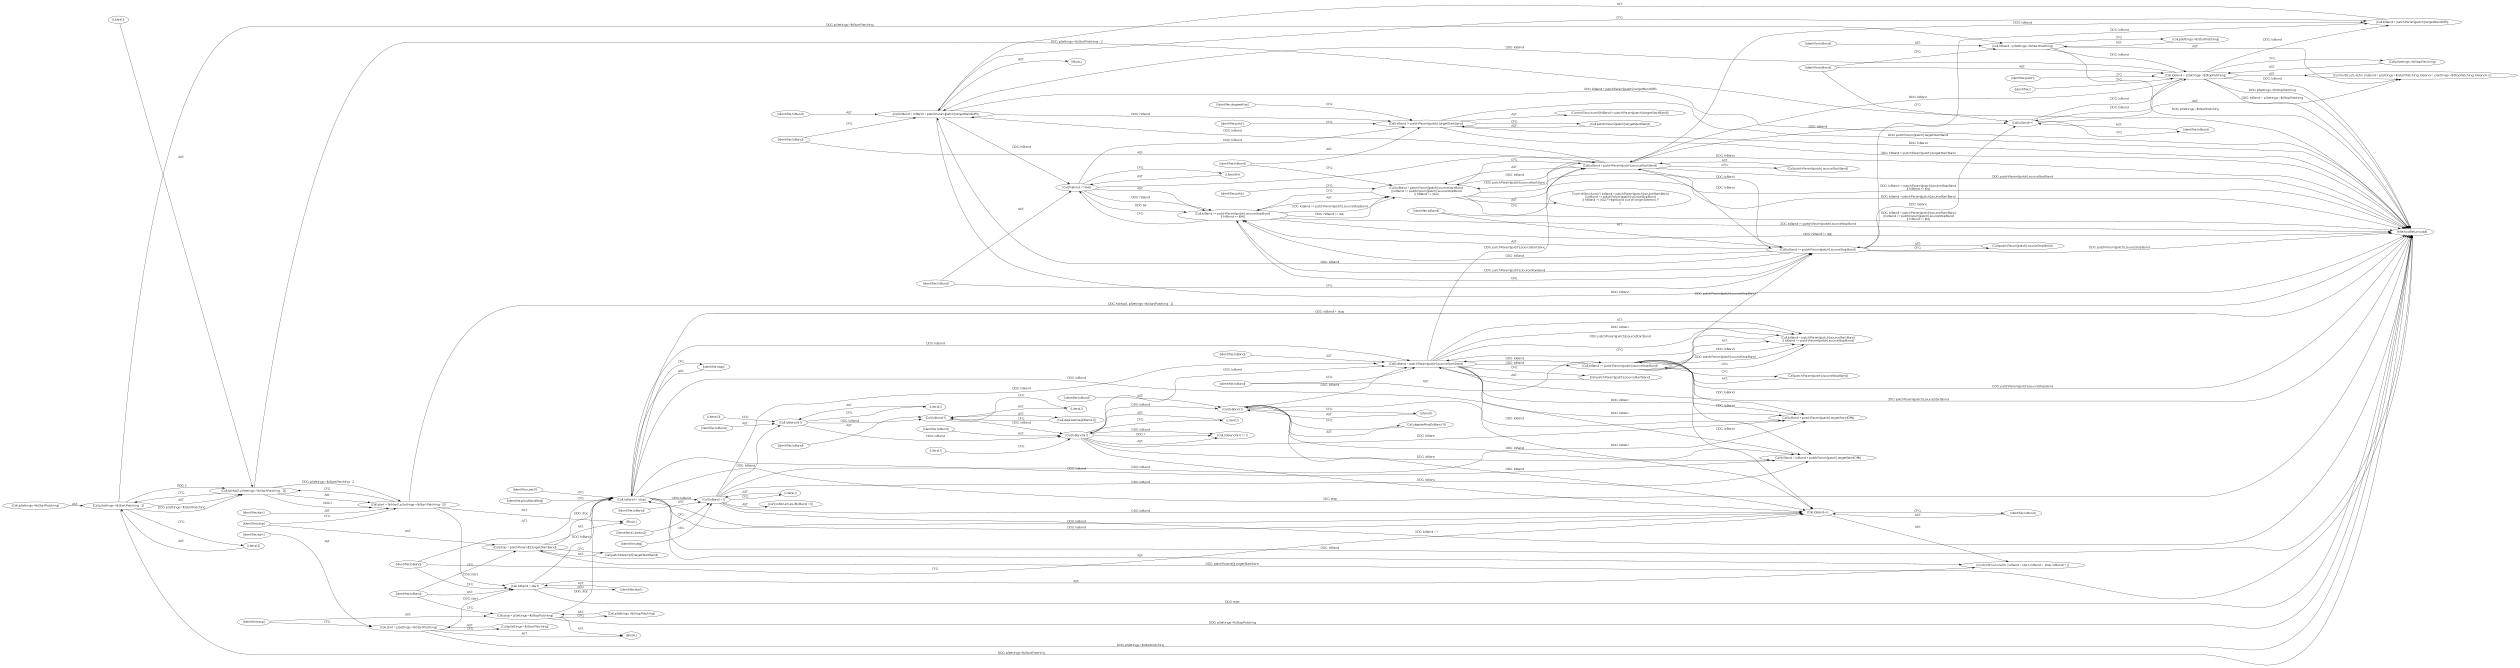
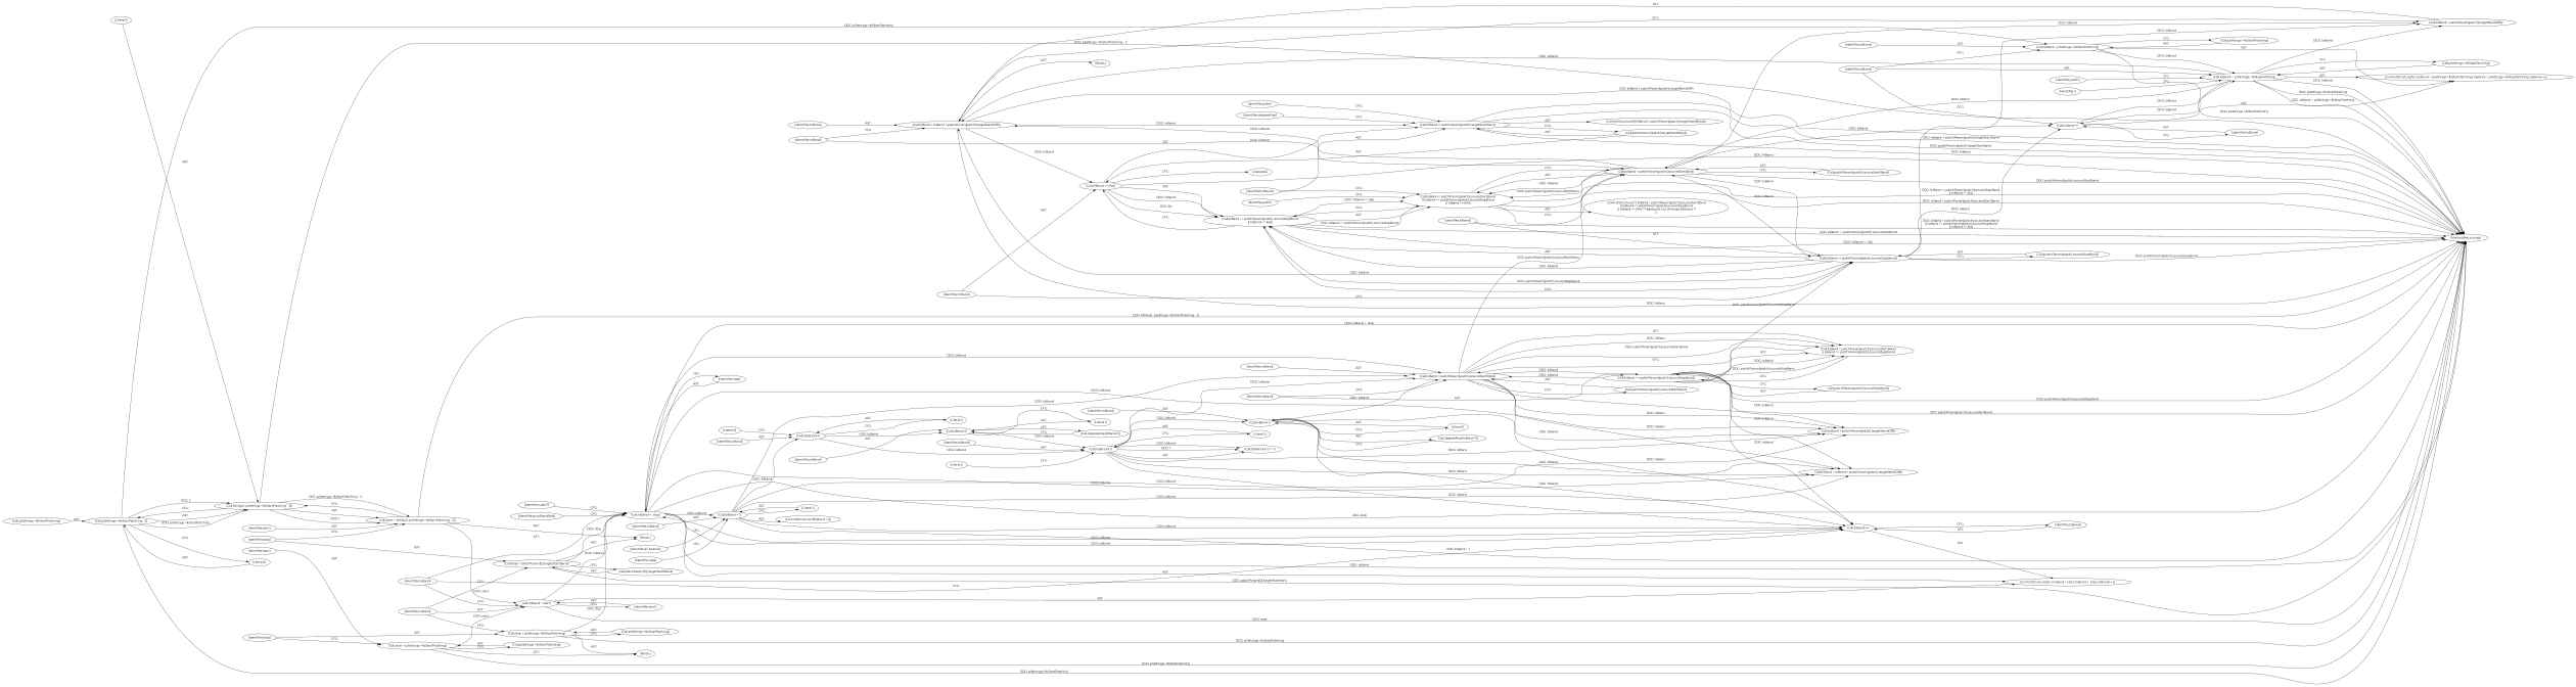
  digraph {
    fontname=Montserrat
    rankdir=LR
    node [fontname=Montserrat]
    edge [fontname=Montserrat]
    n1 [label="(Call,hiBand = loBand + patchParam[patch].targetBandOffs)"]
    n2 [label="(Call,hiBand >= (64))"]
    n3 [label="(Call,hiBand != patchParam[patch].targetStartBand)"]
    n4 [label="(Block,)"]
    n5 [label="(MethodReturn,void)"]
    n6 [label="(Call,loBand + patchParam[patch].targetBandOffs)"]
    n7 [label="(Call,loBand >= patchParam[patch].sourceStopBand\n || hiBand >= (64))"]
    n8 [label="(Literal,64)"]
    n9 [label="(ControlStructure,if(hiBand != patchParam[patch].targetStartBand))"]
    n10 [label="(Call,patchParam[patch].targetStartBand)"]
    n11 [label="(Call,loBand >= patchParam[patch].sourceStopBand)"]
    n12 [label="(Call,loBand < patchParam[patch].sourceStartBand)"]
    n13 [label="(Call,loBand++)"]
    n14 [label="(Call,patchParam[patch].sourceStopBand)"]
    n15 [label="(Call,loBand < patchParam[patch].sourceStartBand\n || loBand >= patchParam[patch].sourceStopBand\n || hiBand >= (64))"]
    n16 [label="(Call,patchParam[patch].sourceStartBand)"]
    n17 [label="(Call,loBand <  pSettings->lbStopPatching)"]
    n18 [label="(ControlStructure,for ( loBand = pSettings->lbStartPatching; loBand <  pSettings->lbStopPatching; loBand++ ))"]
    n19 [label="(Identifier,loBand)"]
    n20 [label="(ControlStructure,if ( loBand < patchParam[patch].sourceStartBand\n || loBand >= patchParam[patch].sourceStopBand\n || hiBand >= (64) /* Highband out of range (biterror) */\n ))"]
    n21 [label="(Call,pSettings->lbStopPatching)"]
    n22 [label="(Call,loBand = pSettings->lbStartPatching)"]
    n23 [label="(Call,pSettings->lbStartPatching)"]
    n24 [label="(Call,pSettings->lbStartPatching - 2)"]
    n25 [label="(Call,fixMax(1, pSettings->lbStartPatching - 2))"]
    n26 [label="(Literal,2)"]
    n27 [label="(Call,start = fixMax(1, pSettings->lbStartPatching - 2))"]
    n28 [label="(Call,loBand < patchParam[patch].sourceStartBand)"]
    n29 [label="(Call,loBand >= patchParam[patch].sourceStopBand)"]
    n30 [label="(Call,loBand++)"]
    n31 [label="(Call,loBand + patchParam[patch].targetBandOffs)"]
    n32 [label="(Call,patchParam[patch].sourceStartBand)"]
    n33 [label="(Call,hiBand = loBand + patchParam[patch].targetBandOffs)"]
    n34 [label="(Call,loBand < patchParam[patch].sourceStartBand\n || loBand >= patchParam[patch].sourceStopBand)"]
    n35 [label="(Call,patchParam[patch].sourceStopBand)"]
    n36 [label="(Call,loBand <  stop)"]
    n37 [label="(ControlStructure,for ( loBand = start; loBand <  stop; loBand++ ))"]
    n38 [label="(Identifier,loBand)"]
    n39 [label="(Call,loBand > 1)"]
    n40 [label="(Identifier,stop)"]
    n41 [label="(Call,loBand & 1)"]
    n42 [label="(Literal,1)"]
    n43 [label="(ControlStructure,if(loBand > 1))"]
    n44 [label="(Call,loBand & 1)"]
    n45 [label="(Call,loBand-1)"]
    n46 [label="(Literal,1)"]
    n47 [label="(Call,loBand-1)"]
    n48 [label="(Call,degreeAlias[loBand-1])"]
    n49 [label="(Literal,1)"]
    n50 [label="(Call,(loBand & 1) == 1)"]
    n51 [label="(Literal,1)"]
    n52 [label="(Literal,1)"]
    n53 [label="(Call,degreeAlias[loBand-1])"]
    n54 [label="(Call,loBand = start)"]
    n55 [label="(Identifier,start)"]
    n56 [label="(Call,start = pSettings->lbStartPatching)"]
    n57 [label="(Call,pSettings->lbStartPatching)"]
    n58 [label="(Block,)"]
    n59 [label="(Block,)"]
    n60 [label="(Call,stop = pSettings->lbStopPatching)"]
    n61 [label="(Call,pSettings->lbStopPatching)"]
    n62 [label="(Call,stop = patchParam[0].targetStartBand)"]
    n63 [label="(Call,patchParam[0].targetStartBand)"]
    n64 [label="(Identifier,loBand)"]
    n65 [label="(Identifier,stop)"]
    n66 [label="(Identifier,loBand)"]
    n67 [label="(Identifier,loBand)"]
    n68 [label="(Identifier,useLP)"]
    n69 [label="(Call,pSettings->lbStartPatching)"]
    n70 [label="(Identifier,stop)"]
    n71 [label="(Identifier,i)"]
    n72 [label="(Identifier,start)"]
    n73 [label="(Identifier,loBand)"]
    n74 [label="(Identifier,loBand)"]
    n75 [label="(Literal,1)"]
    n76 [label="(Identifier,loBand)"]
    n77 [label="(Identifier,hiBand)"]
    n78 [label="(Identifier,hiBand)"]
    n79 [label="(Identifier,loBand)"]
    n80 [label="(Identifier,loBand)"]
    n81 [label="(Literal,1)"]
    n82 [label="(Identifier,plowBandReal)"]
    n83 [label="(Identifier,patch)"]
    n84 [label="(Literal,0)"]
    n85 [label="(Identifier,patch)"]
    n86 [label="(Identifier,patch)"]
    n87 [label="(Identifier,hiBand)"]
    n88 [label="(Identifier,loBand)"]
    n89 [label="(Identifier,start)"]
    n90 [label="(Identifier,degreeAlias)"]
    n91 [label="(Identifier,loBand)"]
    n92 [label="(Identifier,loBand)"]
    n93 [label="(Identifier,k1_below2)"]
    n94 [label="(Identifier,loBand)"]
    n95 [label="(Identifier,loBand)"]
    n96 [label="(Identifier,deg)"]
    n1 -> n2 [label="DDG: hiBand"]
    n1 -> n3 [label="DDG: hiBand"]
    n1 -> n4 [label="AST: "]
    n1 -> n5 [label="DDG: loBand + patchParam[patch].targetBandOffs"]
    n1 -> n5 [label="DDG: hiBand"]
    n1 -> n6 [label="CFG: "]
    n2 -> n3 [label="DDG: hiBand"]
    n2 -> n5 [label="DDG: hiBand"]
    n2 -> n7 [label="AST: "]
    n2 -> n7 [label="DDG: hiBand"]
    n2 -> n7 [label="DDG: 64"]
    n2 -> n8 [label="CFG: "]
    n3 -> n5 [label="DDG: hiBand != patchParam[patch].targetStartBand"]
    n3 -> n5 [label="DDG: patchParam[patch].targetStartBand"]
    n3 -> n5 [label="DDG: hiBand"]
    n3 -> n9 [label="AST: "]
    n3 -> n10 [label="CFG: "]
    n6 -> n1 [label="AST: "]
    n7 -> n2 [label="CFG: "]
    n7 -> n5 [label="DDG: loBand >= patchParam[patch].sourceStopBand"]
    n7 -> n5 [label="DDG: hiBand >= (64)"]
    n7 -> n11 [label="CFG: "]
    n7 -> n15 [label="AST: "]
    n7 -> n15 [label="DDG: loBand >= patchParam[patch].sourceStopBand"]
    n7 -> n15 [label="DDG: hiBand >= (64)"]
-   n8 -> n2 [label="AST: "]
+   n10 -> n2 [label="AST: "]
    n10 -> n3 [label="AST: "]
    n11 -> n1 [label="DDG: loBand"]
    n11 -> n5 [label="DDG: patchParam[patch].sourceStopBand"]
    n11 -> n6 [label="DDG: loBand"]
    n11 -> n7 [label="AST: "]
    n11 -> n7 [label="DDG: loBand"]
    n11 -> n7 [label="DDG: patchParam[patch].sourceStopBand"]
    n11 -> n12 [label="DDG: loBand"]
    n11 -> n13 [label="DDG: loBand"]
    n11 -> n14 [label="CFG: "]
    n12 -> n1 [label="DDG: loBand"]
    n12 -> n5 [label="DDG: patchParam[patch].sourceStartBand"]
    n12 -> n6 [label="DDG: loBand"]
    n12 -> n11 [label="DDG: loBand"]
    n12 -> n13 [label="DDG: loBand"]
    n12 -> n15 [label="AST: "]
    n12 -> n15 [label="DDG: loBand"]
    n12 -> n15 [label="DDG: patchParam[patch].sourceStartBand"]
    n12 -> n16 [label="CFG: "]
    n13 -> n17 [label="DDG: loBand"]
    n13 -> n18 [label="AST: "]
    n13 -> n19 [label="CFG: "]
    n14 -> n11 [label="AST: "]
    n15 -> n5 [label="DDG: loBand >= patchParam[patch].sourceStopBand\n || hiBand >= (64)"]
    n15 -> n5 [label="DDG: loBand < patchParam[patch].sourceStartBand"]
    n15 -> n5 [label="DDG: loBand < patchParam[patch].sourceStartBand\n || loBand >= patchParam[patch].sourceStopBand\n || hiBand >= (64)"]
    n15 -> n7 [label="CFG: "]
    n15 -> n12 [label="CFG: "]
    n15 -> n20 [label="AST: "]
    n16 -> n12 [label="AST: "]
    n17 -> n1 [label="DDG: loBand"]
    n17 -> n5 [label="DDG: loBand"]
    n17 -> n5 [label="DDG: pSettings->lbStopPatching"]
    n17 -> n5 [label="DDG: loBand <  pSettings->lbStopPatching"]
    n17 -> n6 [label="DDG: loBand"]
    n17 -> n12 [label="DDG: loBand"]
    n17 -> n13 [label="DDG: loBand"]
    n17 -> n18 [label="AST: "]
    n17 -> n21 [label="CFG: "]
    n19 -> n13 [label="AST: "]
    n21 -> n17 [label="AST: "]
    n22 -> n5 [label="DDG: pSettings->lbStartPatching"]
    n22 -> n17 [label="DDG: loBand"]
    n22 -> n18 [label="AST: "]
    n22 -> n23 [label="CFG: "]
    n23 -> n22 [label="AST: "]
    n24 -> n5 [label="DDG: pSettings->lbStartPatching"]
    n24 -> n22 [label="DDG: pSettings->lbStartPatching"]
    n24 -> n25 [label="AST: "]
    n24 -> n25 [label="DDG: pSettings->lbStartPatching"]
    n24 -> n25 [label="DDG: 2"]
    n24 -> n26 [label="CFG: "]
    n25 -> n5 [label="DDG: pSettings->lbStartPatching - 2"]
    n25 -> n24 [label="CFG: "]
    n25 -> n27 [label="AST: "]
    n25 -> n27 [label="DDG: 1"]
    n25 -> n27 [label="DDG: pSettings->lbStartPatching - 2"]
    n26 -> n24 [label="AST: "]
    n27 -> n5 [label="DDG: fixMax(1, pSettings->lbStartPatching - 2)"]
    n27 -> n25 [label="CFG: "]
    n27 -> n54 [label="DDG: start"]
    n27 -> n59 [label="AST: "]
    n28 -> n5 [label="DDG: patchParam[patch].sourceStartBand"]
    n28 -> n12 [label="DDG: patchParam[patch].sourceStartBand"]
    n28 -> n29 [label="DDG: loBand"]
    n28 -> n30 [label="DDG: loBand"]
    n28 -> n31 [label="DDG: loBand"]
    n28 -> n32 [label="CFG: "]
    n28 -> n33 [label="DDG: loBand"]
    n28 -> n34 [label="AST: "]
    n28 -> n34 [label="DDG: loBand"]
    n28 -> n34 [label="DDG: patchParam[patch].sourceStartBand"]
    n29 -> n5 [label="DDG: patchParam[patch].sourceStopBand"]
    n29 -> n11 [label="DDG: patchParam[patch].sourceStopBand"]
    n29 -> n28 [label="DDG: loBand"]
    n29 -> n30 [label="DDG: loBand"]
    n29 -> n31 [label="DDG: loBand"]
    n29 -> n33 [label="DDG: loBand"]
    n29 -> n34 [label="AST: "]
    n29 -> n34 [label="DDG: loBand"]
    n29 -> n34 [label="DDG: patchParam[patch].sourceStopBand"]
    n29 -> n35 [label="CFG: "]
    n30 -> n36 [label="DDG: loBand"]
    n30 -> n37 [label="AST: "]
    n30 -> n38 [label="CFG: "]
    n32 -> n28 [label="AST: "]
    n34 -> n28 [label="CFG: "]
    n34 -> n29 [label="CFG: "]
    n35 -> n29 [label="AST: "]
    n36 -> n5 [label="DDG: loBand <  stop"]
    n36 -> n5 [label="DDG: stop"]
    n36 -> n5 [label="DDG: loBand"]
    n36 -> n28 [label="DDG: loBand"]
    n36 -> n30 [label="DDG: loBand"]
    n36 -> n31 [label="DDG: loBand"]
    n36 -> n33 [label="DDG: loBand"]
    n36 -> n37 [label="AST: "]
    n36 -> n39 [label="DDG: loBand"]
    n36 -> n40 [label="CFG: "]
    n38 -> n30 [label="AST: "]
    n39 -> n5 [label="DDG: loBand > 1"]
    n39 -> n28 [label="DDG: loBand"]
    n39 -> n30 [label="DDG: loBand"]
    n39 -> n31 [label="DDG: loBand"]
    n39 -> n33 [label="DDG: loBand"]
    n39 -> n41 [label="DDG: loBand"]
    n39 -> n42 [label="CFG: "]
    n39 -> n43 [label="AST: "]
    n40 -> n36 [label="AST: "]
    n41 -> n44 [label="DDG: loBand"]
    n41 -> n45 [label="DDG: loBand"]
    n41 -> n46 [label="CFG: "]
    n42 -> n39 [label="AST: "]
    n44 -> n28 [label="DDG: loBand"]
    n44 -> n30 [label="DDG: loBand"]
    n44 -> n31 [label="DDG: loBand"]
    n44 -> n33 [label="DDG: loBand"]
    n44 -> n47 [label="DDG: loBand"]
    n44 -> n50 [label="AST: "]
    n44 -> n50 [label="DDG: loBand"]
    n44 -> n50 [label="DDG: 1"]
    n44 -> n51 [label="CFG: "]
    n45 -> n44 [label="DDG: loBand"]
    n45 -> n52 [label="CFG: "]
    n45 -> n53 [label="AST: "]
    n46 -> n41 [label="AST: "]
    n47 -> n28 [label="DDG: loBand"]
    n47 -> n30 [label="DDG: loBand"]
    n47 -> n31 [label="DDG: loBand"]
    n47 -> n33 [label="DDG: loBand"]
    n47 -> n48 [label="AST: "]
    n47 -> n49 [label="CFG: "]
    n48 -> n47 [label="CFG: "]
    n49 -> n47 [label="AST: "]
    n51 -> n44 [label="AST: "]
    n52 -> n45 [label="AST: "]
    n53 -> n45 [label="CFG: "]
    n54 -> n5 [label="DDG: start"]
    n54 -> n36 [label="DDG: hiBand"]
    n54 -> n37 [label="AST: "]
    n54 -> n55 [label="CFG: "]
    n55 -> n54 [label="AST: "]
    n56 -> n5 [label="DDG: pSettings->lbStartPatching"]
    n56 -> n54 [label="DDG: start"]
    n56 -> n57 [label="CFG: "]
    n56 -> n58 [label="AST: "]
    n57 -> n56 [label="AST: "]
    n60 -> n5 [label="DDG: pSettings->lbStopPatching"]
    n60 -> n36 [label="DDG: stop"]
    n60 -> n58 [label="AST: "]
    n60 -> n61 [label="CFG: "]
    n61 -> n60 [label="AST: "]
    n62 -> n5 [label="DDG: patchParam[0].targetStartBand"]
    n62 -> n36 [label="DDG: stop"]
    n62 -> n59 [label="AST: "]
    n62 -> n63 [label="CFG: "]
    n63 -> n62 [label="AST: "]
    n64 -> n22 [label="AST: "]
    n65 -> n56 [label="CFG: "]
    n65 -> n60 [label="AST: "]
    n66 -> n30 [label="CFG: "]
    n66 -> n36 [label="AST: "]
    n66 -> n54 [label="CFG: "]
    n67 -> n13 [label="CFG: "]
    n67 -> n17 [label="AST: "]
    n67 -> n22 [label="CFG: "]
    n68 -> n36 [label="CFG: "]
    n69 -> n24 [label="AST: "]
    n70 -> n27 [label="CFG: "]
    n70 -> n62 [label="AST: "]
    n71 -> n17 [label="CFG: "]
    n72 -> n56 [label="AST: "]
    n73 -> n1 [label="CFG: "]
    n73 -> n12 [label="AST: "]
    n74 -> n45 [label="AST: "]
    n75 -> n25 [label="AST: "]
    n76 -> n39 [label="AST: "]
    n77 -> n1 [label="AST: "]
    n78 -> n2 [label="AST: "]
    n78 -> n11 [label="CFG: "]
    n79 -> n47 [label="AST: "]
    n80 -> n28 [label="AST: "]
    n81 -> n44 [label="CFG: "]
    n82 -> n36 [label="CFG: "]
    n83 -> n15 [label="CFG: "]
    n84 -> n41 [label="CFG: "]
    n85 -> n3 [label="CFG: "]
    n86 -> n17 [label="CFG: "]
    n87 -> n3 [label="AST: "]
    n87 -> n15 [label="CFG: "]
    n88 -> n44 [label="AST: "]
    n89 -> n27 [label="AST: "]
    n90 -> n3 [label="CFG: "]
    n91 -> n11 [label="AST: "]
    n91 -> n12 [label="CFG: "]
    n92 -> n54 [label="AST: "]
    n92 -> n60 [label="CFG: "]
    n92 -> n62 [label="CFG: "]
    n93 -> n39 [label="CFG: "]
    n94 -> n41 [label="AST: "]
    n95 -> n28 [label="CFG: "]
    n95 -> n29 [label="AST: "]
    n96 -> n39 [label="CFG: "]
  }
